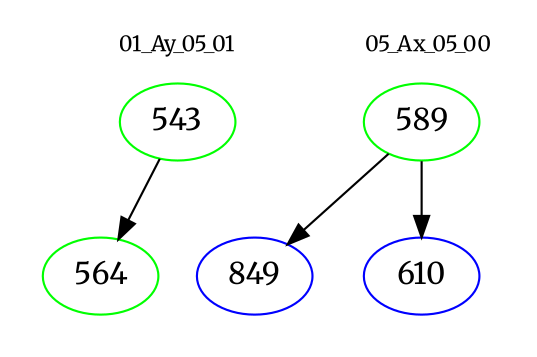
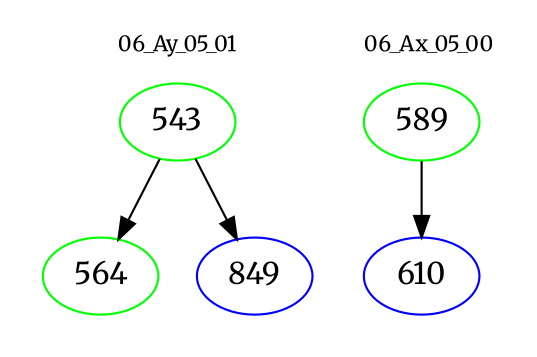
  digraph {
    fontname=Merriweather
    node [color=green fontname=Merriweather]
    edge [color=black fontname=Merriweather]
    n1 [label=543]
    n2 [label=564]
    n3 [color=blue label=849]
    n4 [label=589]
    n5 [color=blue label=610]
    subgraph cluster_1 {
      color=white
      fontsize=10
-     label="01_Ay_05_01"
+     label="06_Ay_05_01"
      n1
      n2
      n3
    }
    subgraph cluster_2 {
      color=white
      fontsize=10
-     label="05_Ax_05_00"
+     label="06_Ax_05_00"
      n4
      n5
    }
    n1 -> n2
-   n4 -> n3
+   n1 -> n3
    n4 -> n5
  }
